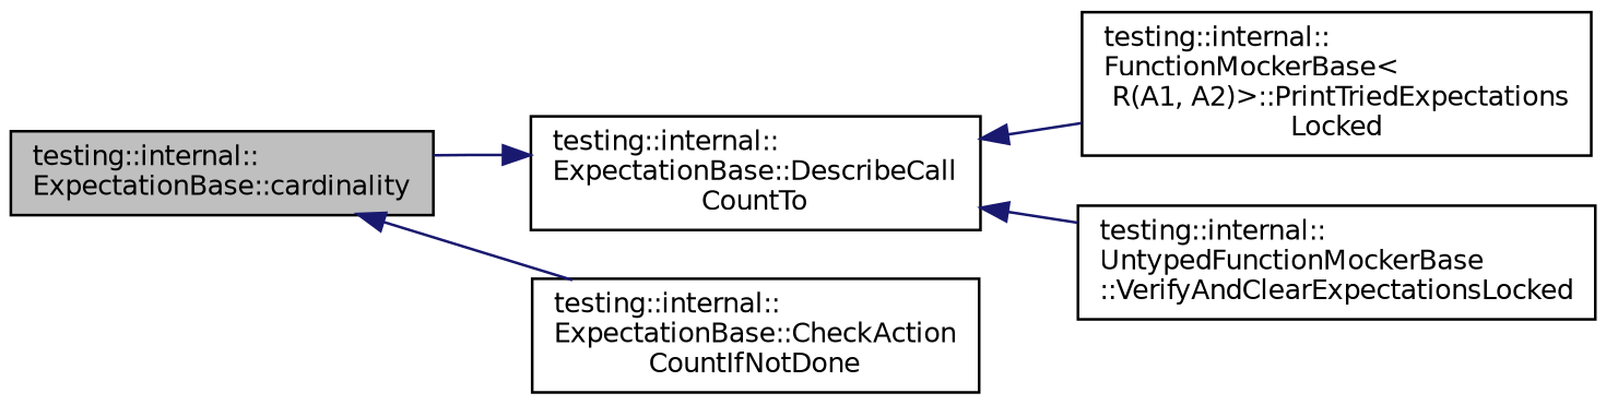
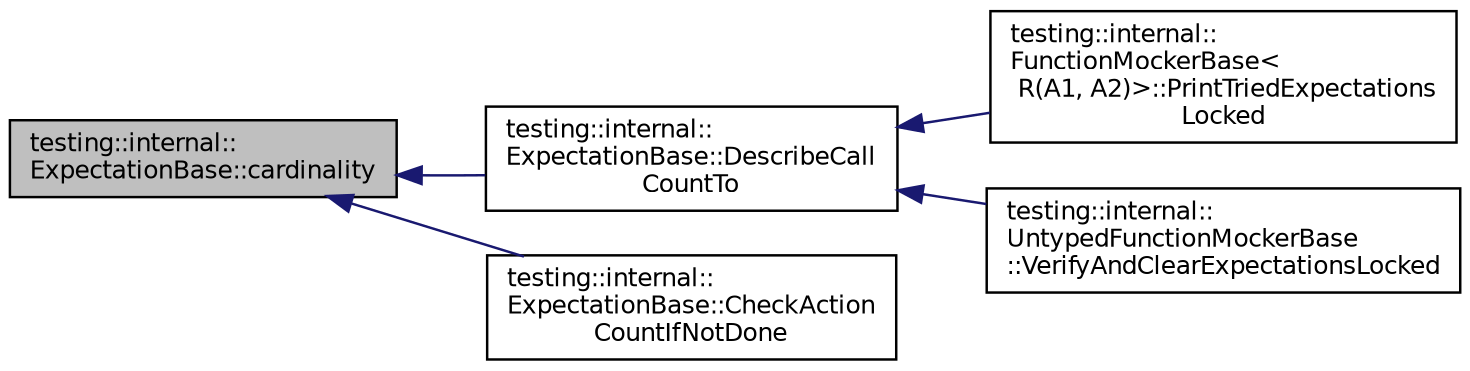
  digraph {
    rankdir=LR
    node [color=black fillcolor=white fontname=Helvetica fontsize=10 shape=record style=filled]
    edge [color=midnightblue dir=back fontname=Helvetica fontsize=10 labelfontname=Helvetica labelfontsize=10 style=solid]
    n1 [fillcolor=grey75 fontcolor=black height=0.2 label="testing::internal::\lExpectationBase::cardinality" width=0.4]
    n2 [height=0.2 label="testing::internal::\lExpectationBase::DescribeCall\lCountTo" width=0.4]
    n3 [height=0.2 label="testing::internal::\lExpectationBase::CheckAction\lCountIfNotDone" width=0.4]
    n4 [height=0.2 label="testing::internal::\lFunctionMockerBase\<\l R(A1, A2)\>::PrintTriedExpectations\lLocked" width=0.4]
    n5 [height=0.2 label="testing::internal::\lUntypedFunctionMockerBase\l::VerifyAndClearExpectationsLocked" width=0.4]
-   n2 -> n1
+   n1 -> n2
    n1 -> n3
    n2 -> n4
    n2 -> n5
  }
